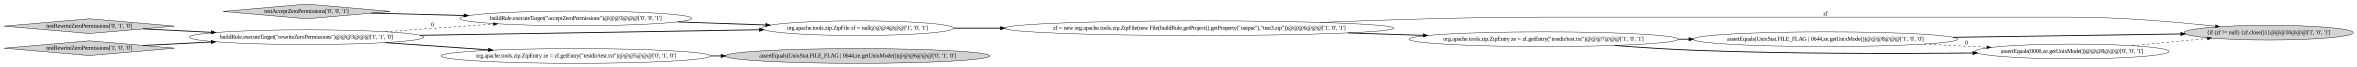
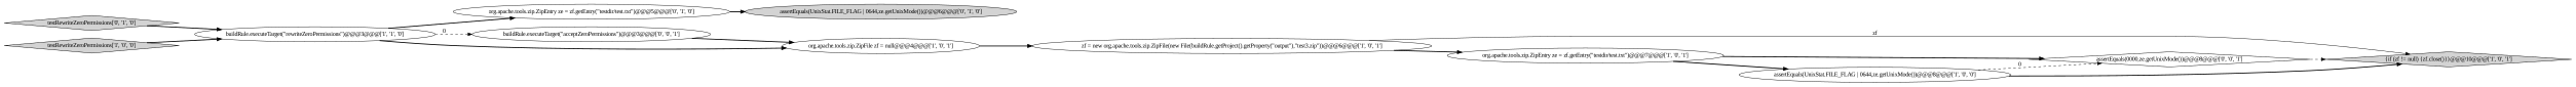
  digraph {
    fontname="Liberation Serif"
    rankdir=LR
    node [fillcolor=white fontname="Liberation Serif" shape=ellipse style=filled]
    edge [fontname="Liberation Serif" style=bold]
    n1 [fillcolor=lightgray label="assertEquals(UnixStat.FILE_FLAG | 0644,ze.getUnixMode())@@@6@@@['0', '1', '0']"]
    n2 [fillcolor=lightgray label="testRewriteZeroPermissions['0', '1', '0']" shape=diamond]
    n3 [label="buildRule.executeTarget(\"rewriteZeroPermissions\")@@@3@@@['1', '1', '0']"]
    n4 [label="org.apache.tools.zip.ZipEntry ze = zf.getEntry(\"testdir/test.txt\")@@@5@@@['0', '1', '0']"]
    n5 [label="buildRule.executeTarget(\"acceptZeroPermissions\")@@@3@@@['0', '0', '1']"]
    n6 [label="org.apache.tools.zip.ZipFile zf = null@@@4@@@['1', '0', '1']"]
-   n7 [label="assertEquals(0000,ze.getUnixMode())@@@8@@@['0', '0', '1']"]
-   n8 [fillcolor=lightgray label="{if (zf != null) {zf.close()}}@@@10@@@['1', '0', '1']"]
+   n7 [label="assertEquals(0000,ze.getUnixMode())@@@8@@@['0', '0', '1']" shape=diamond]
+   n8 [fillcolor=lightgray label="{if (zf != null) {zf.close()}}@@@10@@@['1', '0', '1']" shape=diamond]
    n9 [label="zf = new org.apache.tools.zip.ZipFile(new File(buildRule.getProject().getProperty(\"output\"),\"test3.zip\"))@@@6@@@['1', '0', '1']"]
-   n10 [fillcolor=lightgray label="testAcceptZeroPermissions['0', '0', '1']" shape=diamond]
    n11 [label="org.apache.tools.zip.ZipEntry ze = zf.getEntry(\"testdir/test.txt\")@@@7@@@['1', '0', '1']"]
    n12 [label="assertEquals(UnixStat.FILE_FLAG | 0644,ze.getUnixMode())@@@8@@@['1', '0', '0']"]
    n13 [fillcolor=lightgray label="testRewriteZeroPermissions['1', '0', '0']" shape=diamond]
    n2 -> n3
    n3 -> n4
    n3 -> n5 [label=0 style=dashed]
    n3 -> n6
    n4 -> n1
    n5 -> n6
    n6 -> n9
    n7 -> n8 [style=dashed]
    n9 -> n8 [label=zf style=solid]
    n9 -> n11
-   n10 -> n5
    n11 -> n7
    n11 -> n12
    n12 -> n7 [label=0 style=dashed]
    n12 -> n8
    n13 -> n3
  }
